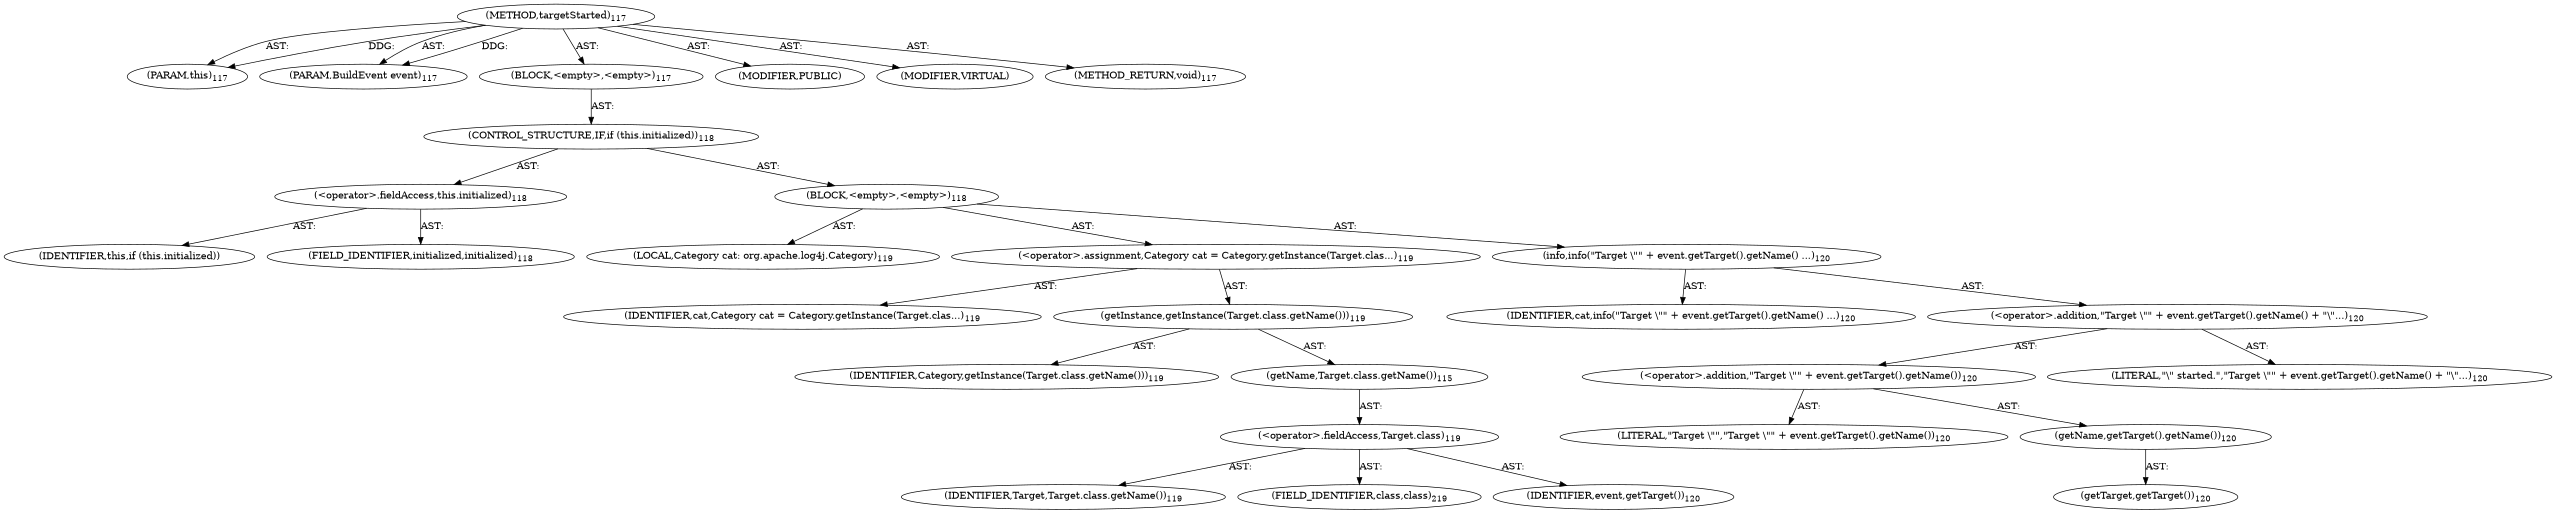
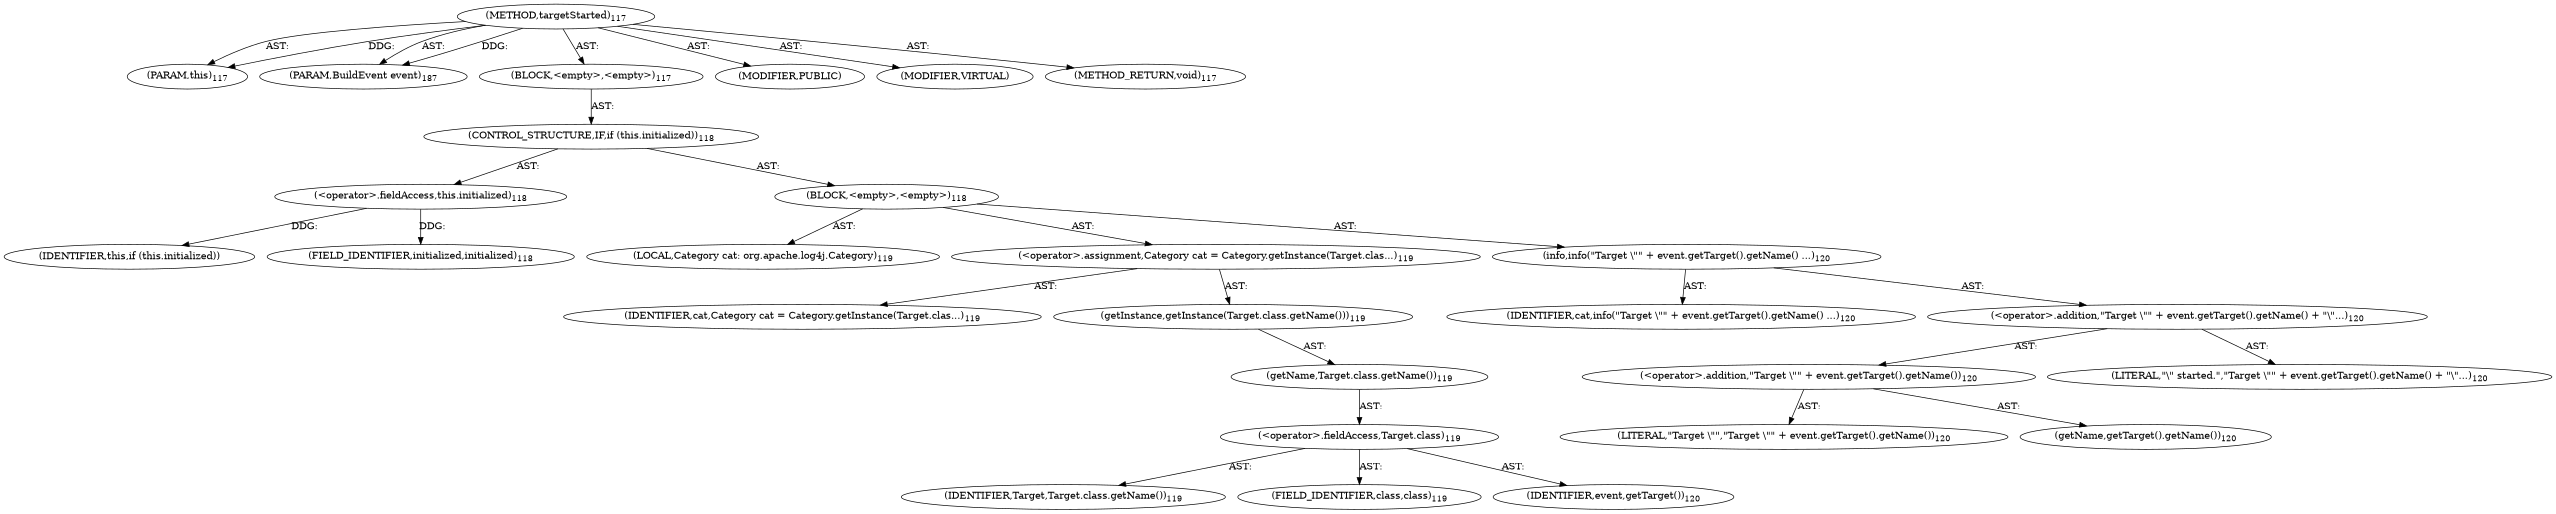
  digraph {
    n1 [label=<(METHOD,targetStarted)<SUB>117</SUB>>]
    n2 [label=<(PARAM,this)<SUB>117</SUB>>]
-   n3 [label=<(PARAM,BuildEvent event)<SUB>117</SUB>>]
+   n3 [label=<(PARAM,BuildEvent event)<SUB>187</SUB>>]
    n4 [label=<(BLOCK,&lt;empty&gt;,&lt;empty&gt;)<SUB>117</SUB>>]
    n5 [label=<(MODIFIER,PUBLIC)>]
    n6 [label=<(MODIFIER,VIRTUAL)>]
    n7 [label=<(METHOD_RETURN,void)<SUB>117</SUB>>]
    n8 [label=<(CONTROL_STRUCTURE,IF,if (this.initialized))<SUB>118</SUB>>]
    n9 [label=<(&lt;operator&gt;.fieldAccess,this.initialized)<SUB>118</SUB>>]
    n10 [label=<(BLOCK,&lt;empty&gt;,&lt;empty&gt;)<SUB>118</SUB>>]
    n11 [label=<(IDENTIFIER,this,if (this.initialized))>]
    n12 [label=<(FIELD_IDENTIFIER,initialized,initialized)<SUB>118</SUB>>]
    n13 [label=<(LOCAL,Category cat: org.apache.log4j.Category)<SUB>119</SUB>>]
    n14 [label=<(&lt;operator&gt;.assignment,Category cat = Category.getInstance(Target.clas...)<SUB>119</SUB>>]
    n15 [label=<(info,info(&quot;Target \&quot;&quot; + event.getTarget().getName() ...)<SUB>120</SUB>>]
    n16 [label=<(IDENTIFIER,cat,Category cat = Category.getInstance(Target.clas...)<SUB>119</SUB>>]
    n17 [label=<(getInstance,getInstance(Target.class.getName()))<SUB>119</SUB>>]
    n18 [label=<(IDENTIFIER,cat,info(&quot;Target \&quot;&quot; + event.getTarget().getName() ...)<SUB>120</SUB>>]
    n19 [label=<(&lt;operator&gt;.addition,&quot;Target \&quot;&quot; + event.getTarget().getName() + &quot;\&quot;...)<SUB>120</SUB>>]
-   n20 [label=<(IDENTIFIER,Category,getInstance(Target.class.getName()))<SUB>119</SUB>>]
-   n21 [label=<(getName,Target.class.getName())<SUB>115</SUB>>]
+   n21 [label=<(getName,Target.class.getName())<SUB>119</SUB>>]
    n22 [label=<(&lt;operator&gt;.fieldAccess,Target.class)<SUB>119</SUB>>]
    n23 [label=<(IDENTIFIER,Target,Target.class.getName())<SUB>119</SUB>>]
-   n24 [label=<(FIELD_IDENTIFIER,class,class)<SUB>219</SUB>>]
+   n24 [label=<(FIELD_IDENTIFIER,class,class)<SUB>119</SUB>>]
    n25 [label=<(IDENTIFIER,event,getTarget())<SUB>120</SUB>>]
    n26 [label=<(&lt;operator&gt;.addition,&quot;Target \&quot;&quot; + event.getTarget().getName())<SUB>120</SUB>>]
    n27 [label=<(LITERAL,&quot;\&quot; started.&quot;,&quot;Target \&quot;&quot; + event.getTarget().getName() + &quot;\&quot;...)<SUB>120</SUB>>]
    n28 [label=<(LITERAL,&quot;Target \&quot;&quot;,&quot;Target \&quot;&quot; + event.getTarget().getName())<SUB>120</SUB>>]
    n29 [label=<(getName,getTarget().getName())<SUB>120</SUB>>]
-   n30 [label=<(getTarget,getTarget())<SUB>120</SUB>>]
    n1 -> n2 [label="AST: "]
    n1 -> n2 [label="DDG: "]
    n1 -> n3 [label="AST: "]
    n1 -> n3 [label="DDG: "]
    n1 -> n4 [label="AST: "]
    n1 -> n5 [label="AST: "]
    n1 -> n6 [label="AST: "]
    n1 -> n7 [label="AST: "]
    n4 -> n8 [label="AST: "]
    n8 -> n9 [label="AST: "]
    n8 -> n10 [label="AST: "]
-   n9 -> n11 [label="AST: "]
-   n9 -> n12 [label="AST: "]
+   n9 -> n11 [label="DDG: "]
+   n9 -> n12 [label="DDG: "]
    n10 -> n13 [label="AST: "]
    n10 -> n14 [label="AST: "]
    n10 -> n15 [label="AST: "]
    n14 -> n16 [label="AST: "]
    n14 -> n17 [label="AST: "]
    n15 -> n18 [label="AST: "]
    n15 -> n19 [label="AST: "]
-   n17 -> n20 [label="AST: "]
    n17 -> n21 [label="AST: "]
    n19 -> n26 [label="AST: "]
    n19 -> n27 [label="AST: "]
    n21 -> n22 [label="AST: "]
    n22 -> n23 [label="AST: "]
    n22 -> n24 [label="AST: "]
    n22 -> n25 [label="AST: "]
    n26 -> n28 [label="AST: "]
    n26 -> n29 [label="AST: "]
-   n29 -> n30 [label="AST: "]
  }
